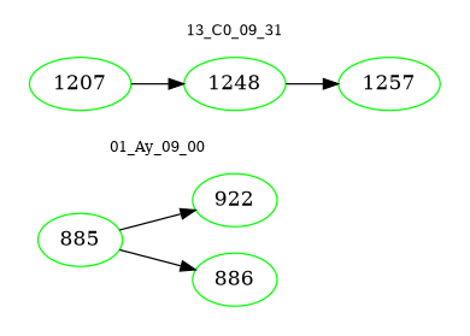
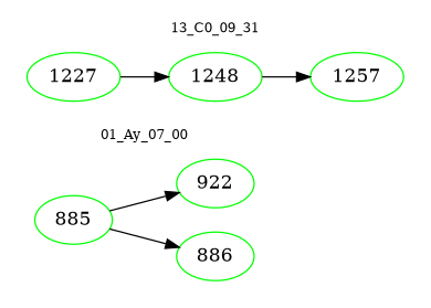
  digraph {
    rankdir=LR
    node [color=green]
    edge [color=black]
    n1 [label=885]
    n2 [label=886]
    n3 [label=922]
    n4 [label=1248]
-   n5 [label=1207]
+   n5 [label=1227]
    n6 [label=1257]
    subgraph cluster_1 {
      color=white
      fontsize=10
-     label="01_Ay_09_00"
+     label="01_Ay_07_00"
      n1
      n2
      n3
    }
    subgraph cluster_2 {
      color=white
      fontsize=10
      label="13_C0_09_31"
      n4
      n5
      n6
    }
    n1 -> n2
    n1 -> n3
    n4 -> n6
    n5 -> n4
  }
